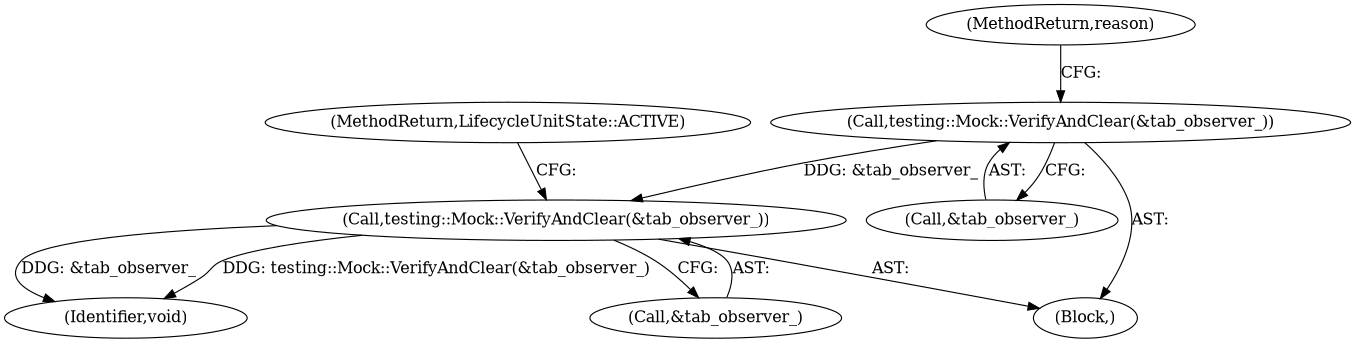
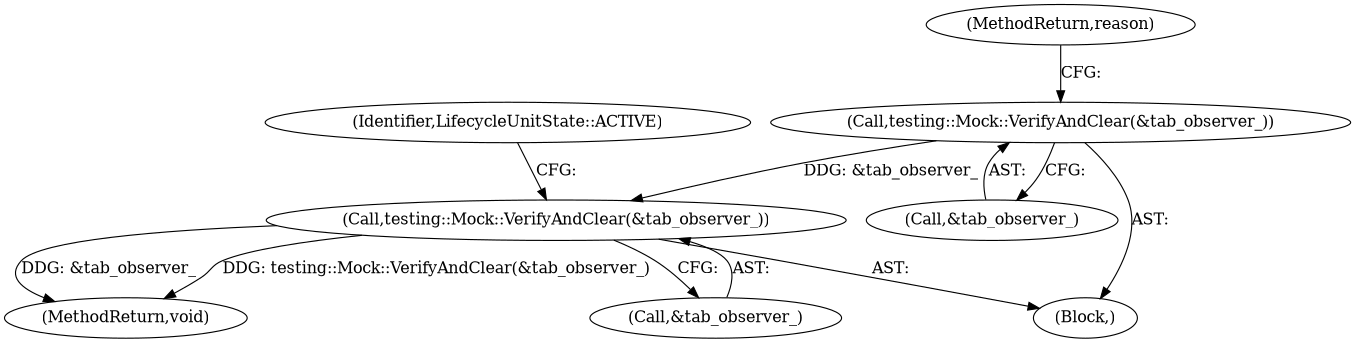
  digraph {
    n1 [label="(Call,testing::Mock::VerifyAndClear(&tab_observer_))"]
    n2 [label="(Call,testing::Mock::VerifyAndClear(&tab_observer_))"]
    n3 [label="(Block,)"]
    n4 [label="(Call,&tab_observer_)"]
-   n5 [label="(Identifier,void)"]
+   n5 [label="(MethodReturn,void)"]
    n6 [label="(Call,&tab_observer_)"]
    n7 [label="(MethodReturn,reason)"]
-   n8 [label="(MethodReturn,LifecycleUnitState::ACTIVE)"]
+   n8 [label="(Identifier,LifecycleUnitState::ACTIVE)"]
    n1 -> n2 [label="DDG: &tab_observer_"]
    n1 -> n3 [label="AST: "]
    n1 -> n4 [label="CFG: "]
    n2 -> n3 [label="AST: "]
    n2 -> n5 [label="DDG: testing::Mock::VerifyAndClear(&tab_observer_)"]
    n2 -> n5 [label="DDG: &tab_observer_"]
    n2 -> n6 [label="CFG: "]
    n4 -> n1 [label="AST: "]
    n6 -> n2 [label="AST: "]
    n7 -> n1 [label="CFG: "]
    n8 -> n2 [label="CFG: "]
  }
